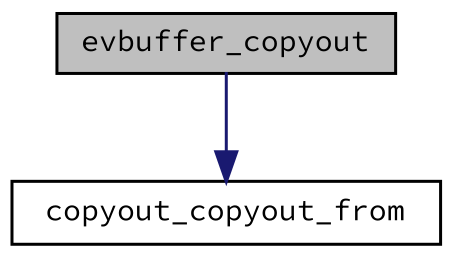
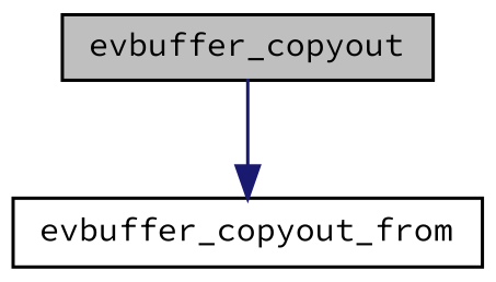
  digraph {
    rankdir=TB
    fontname="Source Code Pro"
    node [color=black fontname="Source Code Pro" fontsize=10 shape=record style=filled]
    n1 [fillcolor=grey75 fontcolor=black height=0.2 label=evbuffer_copyout width=0.4]
-   n2 [fillcolor=white height=0.2 label=copyout_copyout_from width=0.4]
+   n2 [fillcolor=white height=0.2 label=evbuffer_copyout_from width=0.4]
    n1 -> n2 [color=midnightblue fontname="Source Code Pro" fontsize=10 labelfontname=Helvetica labelfontsize=10 style=solid]
  }
